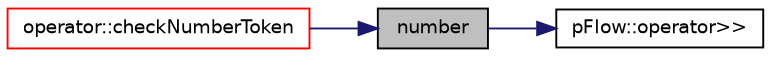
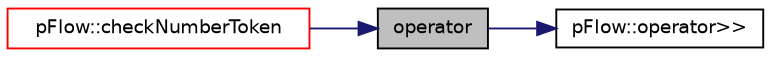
  digraph {
    rankdir=RL
    node [color=black fillcolor=white fontname=Helvetica fontsize=10 shape=record style=filled]
    edge [color=midnightblue dir=back fontname=Helvetica fontsize=10 labelfontname=Helvetica labelfontsize=10 style=solid]
-   n1 [fillcolor=grey75 fontcolor=black height=0.2 label=number width=0.4]
-   n2 [color=red height=0.2 label="operator::checkNumberToken" width=0.4]
+   n1 [fillcolor=grey75 fontcolor=black height=0.2 label=operator width=0.4]
+   n2 [color=red height=0.2 label="pFlow::checkNumberToken" width=0.4]
    n3 [height=0.2 label="pFlow::operator\>\>" width=0.4]
    n1 -> n2
    n3 -> n1
  }
